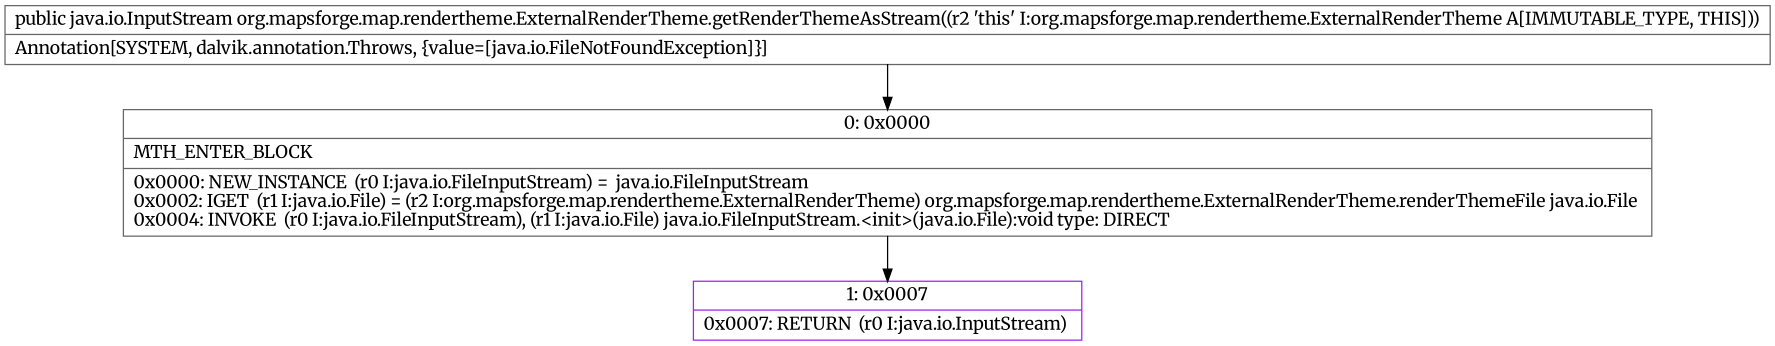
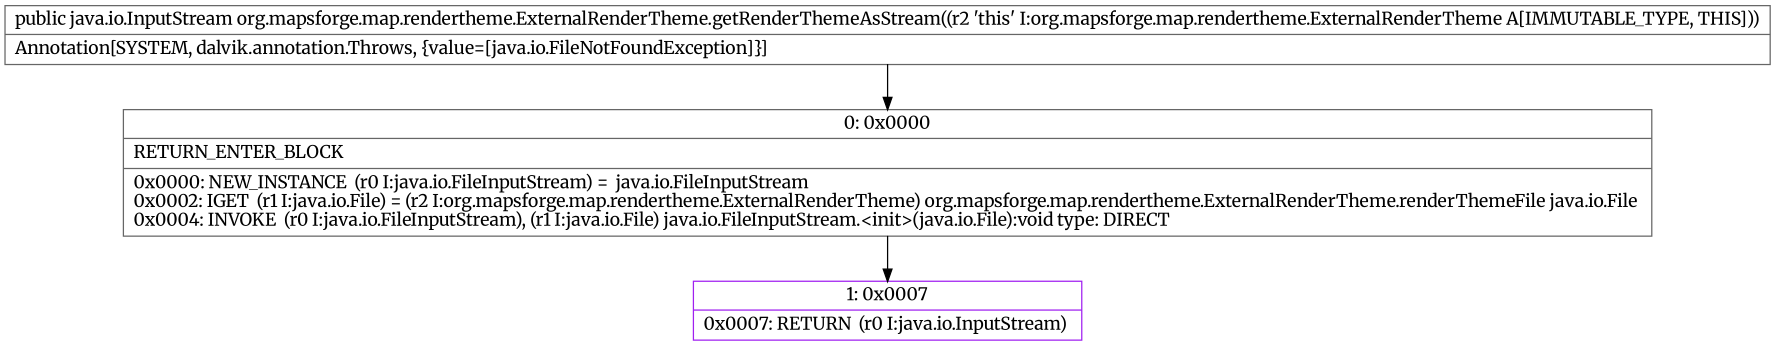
  digraph {
    fontname=Merriweather
    node [shape=record color=gray40 fontname=Merriweather]
    edge [style=solid fontname=Merriweather]
-   n1 [label="{0\:\ 0x0000|MTH_ENTER_BLOCK\l|0x0000: NEW_INSTANCE  (r0 I:java.io.FileInputStream) =  java.io.FileInputStream \l0x0002: IGET  (r1 I:java.io.File) = (r2 I:org.mapsforge.map.rendertheme.ExternalRenderTheme) org.mapsforge.map.rendertheme.ExternalRenderTheme.renderThemeFile java.io.File \l0x0004: INVOKE  (r0 I:java.io.FileInputStream), (r1 I:java.io.File) java.io.FileInputStream.\<init\>(java.io.File):void type: DIRECT \l}"]
+   n1 [label="{0\:\ 0x0000|RETURN_ENTER_BLOCK\l|0x0000: NEW_INSTANCE  (r0 I:java.io.FileInputStream) =  java.io.FileInputStream \l0x0002: IGET  (r1 I:java.io.File) = (r2 I:org.mapsforge.map.rendertheme.ExternalRenderTheme) org.mapsforge.map.rendertheme.ExternalRenderTheme.renderThemeFile java.io.File \l0x0004: INVOKE  (r0 I:java.io.FileInputStream), (r1 I:java.io.File) java.io.FileInputStream.\<init\>(java.io.File):void type: DIRECT \l}"]
    n2 [label="{1\:\ 0x0007|0x0007: RETURN  (r0 I:java.io.InputStream) \l}" color=purple]
    n3 [label="{public java.io.InputStream org.mapsforge.map.rendertheme.ExternalRenderTheme.getRenderThemeAsStream((r2 'this' I:org.mapsforge.map.rendertheme.ExternalRenderTheme A[IMMUTABLE_TYPE, THIS]))  | Annotation[SYSTEM, dalvik.annotation.Throws, \{value=[java.io.FileNotFoundException]\}]\l}"]
    n1 -> n2
    n3 -> n1
  }
